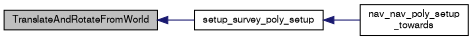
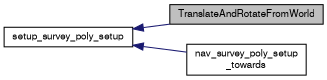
  digraph {
    rankdir=LR
    node [color=black fillcolor=white fontname=FreeSans fontsize=10 shape=record style=filled]
    edge [color=midnightblue dir=back fontname=FreeSans fontsize=10 labelfontname=FreeSans labelfontsize=10 style=solid]
    n1 [fillcolor=grey75 fontcolor=black height=0.2 label=TranslateAndRotateFromWorld width=0.4]
    n2 [height=0.2 label=setup_survey_poly_setup width=0.4]
-   n3 [height=0.2 label="nav_nav_poly_setup\l_towards" width=0.4]
-   n1 -> n2
+   n3 [height=0.2 label="nav_survey_poly_setup\l_towards" width=0.4]
+   n2 -> n1
    n2 -> n3
  }
